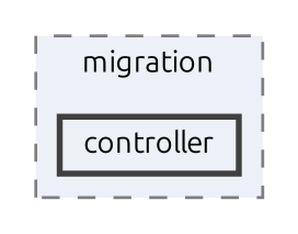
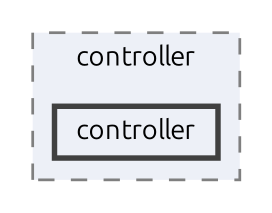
  digraph {
    compound=true
    fontname=Ubuntu
    n1 [color=grey25 fillcolor="#edf0f7" fontname=Ubuntu fontsize=10 height=0.2 label=controller shape=box style="filled,bold" width=0.4]
    subgraph cluster_1 {
      bgcolor="#edf0f7"
      fontsize=10
-     label=migration
+     label=controller
      pencolor=grey50
      style="filled,dashed"
      n1
    }
  }
